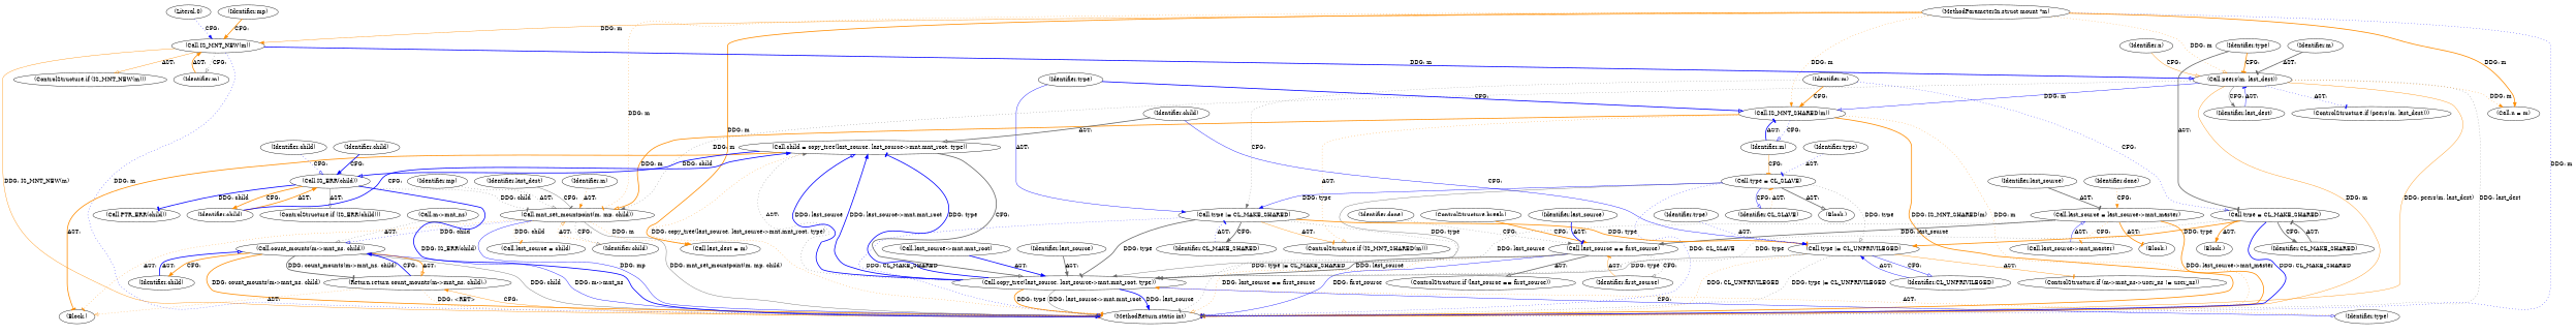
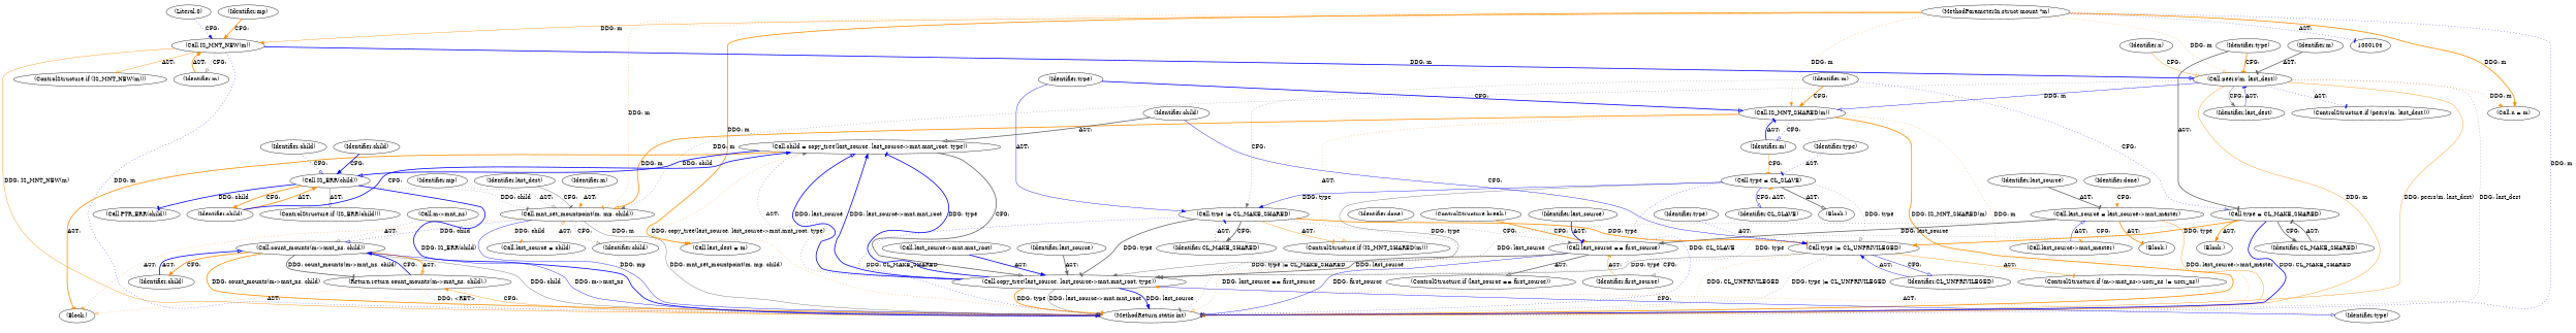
  digraph {
    edge [arrowhead=normal color=darkorange style=bold]
    n1 [label="(Call,count_mounts(m->mnt_ns, child))"]
    n2 [label="(Return,return count_mounts(m->mnt_ns, child);)"]
    n3 [label="(MethodReturn,static int)"]
    n4 [label="(Identifier,child)"]
    n5 [label="(Block,)"]
    n6 [label="(Call,mnt_set_mountpoint(m, mp, child))"]
    n7 [label="(Call,last_source = child)"]
    n8 [label="(Identifier,child)"]
    n9 [label="(Call,last_dest = m)"]
    n10 [label="(Call,IS_MNT_SHARED(m))"]
    n11 [label="(ControlStructure,if (IS_MNT_SHARED(m)))"]
    n12 [label="(Identifier,m)"]
    n13 [label="(Call,type = CL_SLAVE)"]
    n14 [label="(MethodParameterIn,struct mount *m)"]
    n15 [label="(Call,peers(m, last_dest))"]
    n16 [label="(Call,IS_MNT_NEW(m))"]
    n17 [label="(Call,n = m)"]
+   1000104
    n19 [label="(ControlStructure,if (peers(m, last_dest)))"]
    n20 [label="(Identifier,last_dest)"]
    n21 [label="(ControlStructure,if (IS_MNT_NEW(m)))"]
    n22 [label="(Identifier,m)"]
    n23 [label="(Call,IS_ERR(child))"]
    n24 [label="(ControlStructure,if (IS_ERR(child)))"]
    n25 [label="(Identifier,child)"]
    n26 [label="(Call,PTR_ERR(child))"]
    n27 [label="(Call,child = copy_tree(last_source, last_source->mnt.mnt_root, type))"]
    n28 [label="(Call,copy_tree(last_source, last_source->mnt.mnt_root, type))"]
    n29 [label="(Identifier,type)"]
    n30 [label="(Call,last_source = last_source->mnt_master)"]
    n31 [label="(Call,last_source == first_source)"]
    n32 [label="(Call,last_source->mnt_master)"]
    n33 [label="(Block,)"]
    n34 [label="(ControlStructure,if (last_source == first_source))"]
    n35 [label="(Identifier,first_source)"]
    n36 [label="(Call,type = CL_MAKE_SHARED)"]
    n37 [label="(Call,type |= CL_UNPRIVILEGED)"]
    n38 [label="(Identifier,CL_MAKE_SHARED)"]
    n39 [label="(Block,)"]
    n40 [label="(ControlStructure,if (m->mnt_ns->user_ns != user_ns))"]
    n41 [label="(Identifier,CL_UNPRIVILEGED)"]
    n42 [label="(Call,type |= CL_MAKE_SHARED)"]
    n43 [label="(Identifier,CL_SLAVE)"]
    n44 [label="(Block,)"]
    n45 [label="(Identifier,CL_MAKE_SHARED)"]
    n46 [label="(Identifier,mp)"]
    n47 [label="(Identifier,m)"]
    n48 [label="(Call,m->mnt_ns)"]
    n49 [label="(Identifier,child)"]
    n50 [label="(Identifier,type)"]
    n51 [label="(Identifier,done)"]
    n52 [label="(Identifier,child)"]
    n53 [label="(Call,last_source->mnt.mnt_root)"]
    n54 [label="(Identifier,done)"]
    n55 [label="(ControlStructure,break;)"]
    n56 [label="(Identifier,last_source)"]
    n57 [label="(Identifier,last_source)"]
    n58 [label="(Identifier,mp)"]
    n59 [label="(Identifier,m)"]
    n60 [label="(Literal,0)"]
    n61 [label="(Identifier,n)"]
    n62 [label="(Identifier,m)"]
    n63 [label="(Identifier,type)"]
    n64 [label="(Identifier,last_dest)"]
    n65 [label="(Identifier,child)"]
    n66 [label="(Identifier,last_source)"]
    n67 [label="(Identifier,type)"]
    n68 [label="(Identifier,type)"]
    n1 -> n2 [arrowhead=onormal label="AST: "]
    n1 -> n2 [arrowhead=tee color=gray40 label="DDG: count_mounts(m->mnt_ns, child)"]
    n1 -> n3 [arrowhead=tee color=gray40 label="DDG: child" style=solid]
    n1 -> n3 [arrowhead=onormal color=blue label="DDG: m->mnt_ns" style=solid]
    n1 -> n3 [arrowhead=tee label="DDG: count_mounts(m->mnt_ns, child)"]
    n1 -> n4 [label="CFG: "]
    n2 -> n1 [color=blue label="CFG: "]
    n2 -> n3 [label="DDG: <RET>" style=dotted]
    n2 -> n5 [arrowhead=onormal label="AST: " style=dotted]
    n3 -> n2 [label="CFG: " style=solid]
    n4 -> n1 [arrowhead=onormal color=blue label="AST: "]
    n6 -> n1 [arrowhead=onormal color=blue label="DDG: child" style=dotted]
    n6 -> n3 [arrowhead=tee color=blue label="DDG: mp" style=solid]
    n6 -> n3 [color=gray40 label="DDG: mnt_set_mountpoint(m, mp, child)" style=solid]
    n6 -> n5 [arrowhead=tee label="AST: " style=dotted]
    n6 -> n7 [arrowhead=tee label="DDG: child" style=dotted]
    n6 -> n8 [arrowhead=onormal color=gray40 label="CFG: " style=dotted]
    n6 -> n9 [label="DDG: m" style=dotted]
    n8 -> n6 [arrowhead=onormal label="AST: " style=dotted]
    n10 -> n3 [arrowhead=tee label="DDG: m" style=dotted]
    n10 -> n3 [arrowhead=tee label="DDG: IS_MNT_SHARED(m)"]
    n10 -> n6 [arrowhead=onormal label="DDG: m"]
    n10 -> n11 [arrowhead=onormal label="AST: " style=dotted]
    n10 -> n12 [arrowhead=onormal color=blue label="CFG: " style=dotted]
    n12 -> n10 [arrowhead=tee color=blue label="AST: "]
    n12 -> n13 [arrowhead=tee label="CFG: " style=solid]
    n13 -> n3 [arrowhead=onormal color=blue label="DDG: CL_SLAVE" style=dotted]
    n13 -> n28 [color=gray40 label="DDG: type" style=solid]
    n13 -> n37 [arrowhead=onormal color=gray40 label="DDG: type" style=dotted]
    n13 -> n42 [color=blue label="DDG: type" style=solid]
    n13 -> n43 [arrowhead=onormal color=blue label="CFG: " style=solid]
    n13 -> n44 [arrowhead=onormal color=gray40 label="AST: "]
    n14 -> n3 [arrowhead=onormal color=blue label="DDG: m" style=dotted]
    n14 -> n6 [arrowhead=tee label="DDG: m" style=dotted]
    n14 -> n9 [label="DDG: m"]
    n14 -> n10 [label="DDG: m" style=dotted]
    n14 -> n15 [arrowhead=onormal label="DDG: m" style=dotted]
    n14 -> n16 [label="DDG: m" style=solid]
    n14 -> n17 [label="DDG: m"]
+   n14 -> 1000104 [arrowhead=tee color=blue label="AST: " style=dotted]
    n15 -> n3 [arrowhead=onormal color=gray40 label="DDG: last_dest" style=dotted]
    n15 -> n3 [label="DDG: m" style=solid]
    n15 -> n3 [label="DDG: peers(m, last_dest)" style=solid]
    n15 -> n6 [color=gray40 label="DDG: m" style=dotted]
    n15 -> n10 [arrowhead=onormal color=blue label="DDG: m" style=solid]
    n15 -> n17 [label="DDG: m" style=dotted]
    n15 -> n19 [arrowhead=tee color=blue label="AST: " style=dotted]
    n15 -> n20 [color=gray40 label="CFG: " style=solid]
    n16 -> n3 [arrowhead=tee label="DDG: IS_MNT_NEW(m)" style=solid]
    n16 -> n3 [color=blue label="DDG: m" style=dotted]
    n16 -> n15 [arrowhead=onormal color=blue label="DDG: m"]
    n16 -> n21 [arrowhead=onormal label="AST: " style=solid]
    n16 -> n22 [arrowhead=onormal color=gray40 label="CFG: " style=dotted]
    n20 -> n15 [arrowhead=tee color=blue label="AST: " style=solid]
    n22 -> n16 [label="AST: "]
    n23 -> n3 [color=blue label="DDG: IS_ERR(child)"]
    n23 -> n6 [arrowhead=tee color=gray40 label="DDG: child" style=dotted]
    n23 -> n24 [arrowhead=onormal color=gray40 label="AST: " style=solid]
    n23 -> n25 [label="CFG: "]
    n23 -> n26 [arrowhead=tee color=blue label="DDG: child"]
    n25 -> n23 [label="AST: "]
    n25 -> n27 [color=blue label="CFG: "]
    n27 -> n3 [arrowhead=tee label="DDG: copy_tree(last_source, last_source->mnt.mnt_root, type)" style=dotted]
    n27 -> n5 [arrowhead=tee label="AST: "]
    n27 -> n23 [arrowhead=onormal color=blue label="DDG: child"]
    n27 -> n28 [arrowhead=onormal color=gray40 label="CFG: "]
    n28 -> n3 [color=gray40 label="DDG: last_source->mnt.mnt_root" style=solid]
    n28 -> n3 [color=blue label="DDG: last_source"]
    n28 -> n3 [arrowhead=tee label="DDG: type"]
    n28 -> n27 [color=gray40 label="AST: " style=dotted]
    n28 -> n27 [arrowhead=onormal color=blue label="DDG: last_source"]
    n28 -> n27 [color=blue label="DDG: last_source->mnt.mnt_root"]
    n28 -> n27 [arrowhead=tee color=blue label="DDG: type"]
    n28 -> n29 [arrowhead=onormal color=blue label="CFG: " style=solid]
    n29 -> n28 [label="AST: " style=dotted]
-   n30 -> n3 [arrowhead=tee label="DDG: last_source->mnt_master"]
+   n30 -> n3 [arrowhead=tee label="DDG: last_source->mnt_master" style=solid]
    n30 -> n28 [arrowhead=onormal color=gray40 label="DDG: last_source" style=dotted]
    n30 -> n31 [color=gray40 label="DDG: last_source"]
    n30 -> n32 [arrowhead=tee label="CFG: " style=dotted]
    n30 -> n33 [arrowhead=tee label="AST: "]
    n31 -> n3 [color=blue label="DDG: first_source" style=solid]
    n31 -> n3 [arrowhead=onormal label="DDG: last_source == first_source" style=dotted]
    n31 -> n28 [color=gray40 label="DDG: last_source"]
    n31 -> n34 [arrowhead=onormal color=gray40 label="AST: "]
    n31 -> n35 [arrowhead=onormal color=gray40 label="CFG: " style=dotted]
    n32 -> n30 [arrowhead=onormal color=blue label="AST: " style=solid]
    n35 -> n31 [arrowhead=tee label="AST: " style=solid]
    n36 -> n3 [arrowhead=tee color=blue label="DDG: CL_MAKE_SHARED"]
    n36 -> n28 [arrowhead=onormal color=gray40 label="DDG: type" style=dotted]
    n36 -> n37 [label="DDG: type"]
    n36 -> n38 [color=gray40 label="CFG: "]
    n36 -> n39 [label="AST: "]
    n37 -> n3 [label="DDG: CL_UNPRIVILEGED" style=dotted]
    n37 -> n3 [color=gray40 label="DDG: type |= CL_UNPRIVILEGED" style=dotted]
    n37 -> n28 [color=gray40 label="DDG: type" style=solid]
    n37 -> n40 [arrowhead=tee label="AST: " style=solid]
    n37 -> n41 [arrowhead=onormal color=blue label="CFG: " style=solid]
    n38 -> n36 [arrowhead=tee color=gray40 label="AST: "]
    n41 -> n37 [color=blue label="AST: " style=solid]
    n42 -> n3 [arrowhead=tee color=gray40 label="DDG: type |= CL_MAKE_SHARED" style=dotted]
    n42 -> n3 [arrowhead=onormal color=blue label="DDG: CL_MAKE_SHARED" style=dotted]
    n42 -> n11 [arrowhead=tee label="AST: " style=solid]
    n42 -> n28 [arrowhead=tee color=gray40 label="DDG: type"]
    n42 -> n37 [arrowhead=tee label="DDG: type"]
    n42 -> n45 [color=gray40 label="CFG: "]
    n43 -> n13 [arrowhead=tee label="AST: " style=dotted]
    n45 -> n42 [arrowhead=tee color=blue label="AST: " style=dotted]
    n46 -> n16 [label="CFG: "]
    n47 -> n6 [label="AST: " style=dotted]
    n48 -> n1 [arrowhead=onormal color=gray40 label="AST: " style=dotted]
    n49 -> n23 [color=blue label="CFG: "]
    n50 -> n10 [arrowhead=onormal color=blue label="CFG: "]
    n50 -> n42 [color=blue label="AST: " style=solid]
    n51 -> n31 [color=gray40 label="CFG: " style=dotted]
    n52 -> n27 [arrowhead=onormal color=gray40 label="AST: "]
    n52 -> n37 [color=blue label="CFG: " style=solid]
    n53 -> n28 [color=blue label="AST: "]
    n54 -> n30 [label="CFG: " style=dotted]
    n55 -> n31 [label="CFG: "]
    n56 -> n28 [color=gray40 label="AST: "]
    n57 -> n30 [arrowhead=tee color=gray40 label="AST: "]
    n58 -> n6 [arrowhead=onormal color=gray40 label="AST: " style=dotted]
    n59 -> n15 [arrowhead=tee color=gray40 label="AST: "]
    n60 -> n16 [color=blue label="CFG: " style=dotted]
    n61 -> n15 [arrowhead=onormal label="CFG: " style=solid]
    n62 -> n10 [label="CFG: "]
    n62 -> n36 [arrowhead=onormal color=blue label="CFG: " style=dotted]
    n62 -> n42 [color=gray40 label="CFG: " style=dotted]
    n63 -> n15 [arrowhead=tee label="CFG: "]
    n63 -> n36 [arrowhead=tee color=gray40 label="AST: "]
    n64 -> n6 [arrowhead=tee color=gray40 label="CFG: " style=solid]
    n65 -> n23 [arrowhead=onormal color=blue label="CFG: " style=dotted]
    n66 -> n31 [arrowhead=tee color=blue label="AST: "]
    n67 -> n37 [color=blue label="AST: " style=dotted]
    n68 -> n13 [arrowhead=tee color=blue label="AST: " style=dotted]
  }
